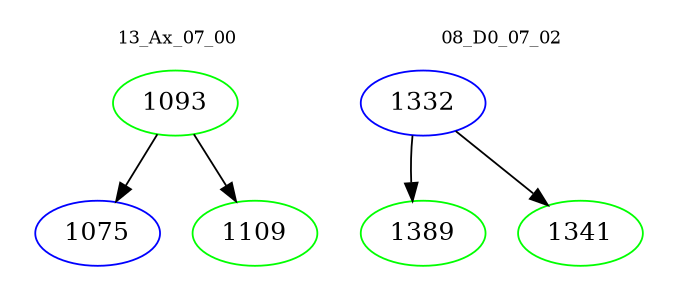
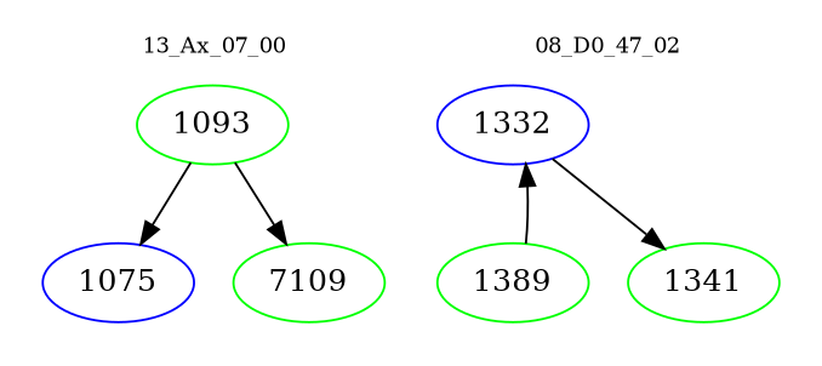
  digraph {
    node [color=green]
    edge [color=black]
    n1 [label=1093]
    n2 [color=blue label=1075]
-   n3 [label=1109]
+   n3 [label=7109]
    n4 [color=blue label=1332]
    n5 [label=1389]
    n6 [label=1341]
    subgraph cluster_1 {
      color=white
      fontsize=10
      label="13_Ax_07_00"
      n1
      n2
      n3
    }
    subgraph cluster_2 {
      color=white
      fontsize=10
-     label="08_D0_07_02"
+     label="08_D0_47_02"
      n4
      n5
      n6
    }
    n1 -> n2
    n1 -> n3
-   n4 -> n5
+   n5 -> n4
    n4 -> n6
  }
